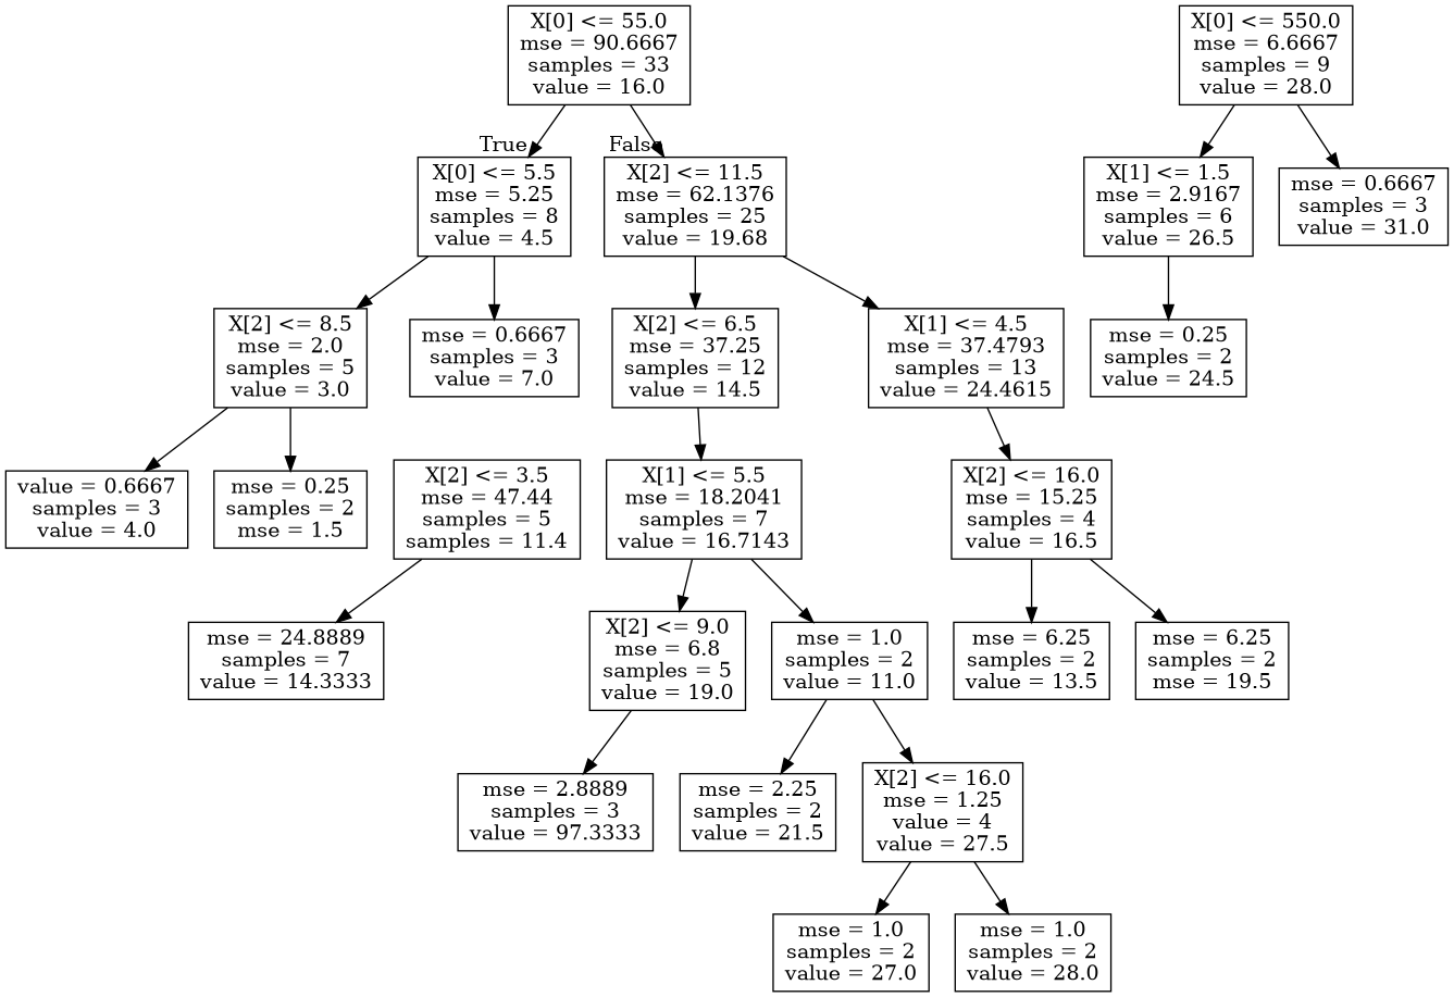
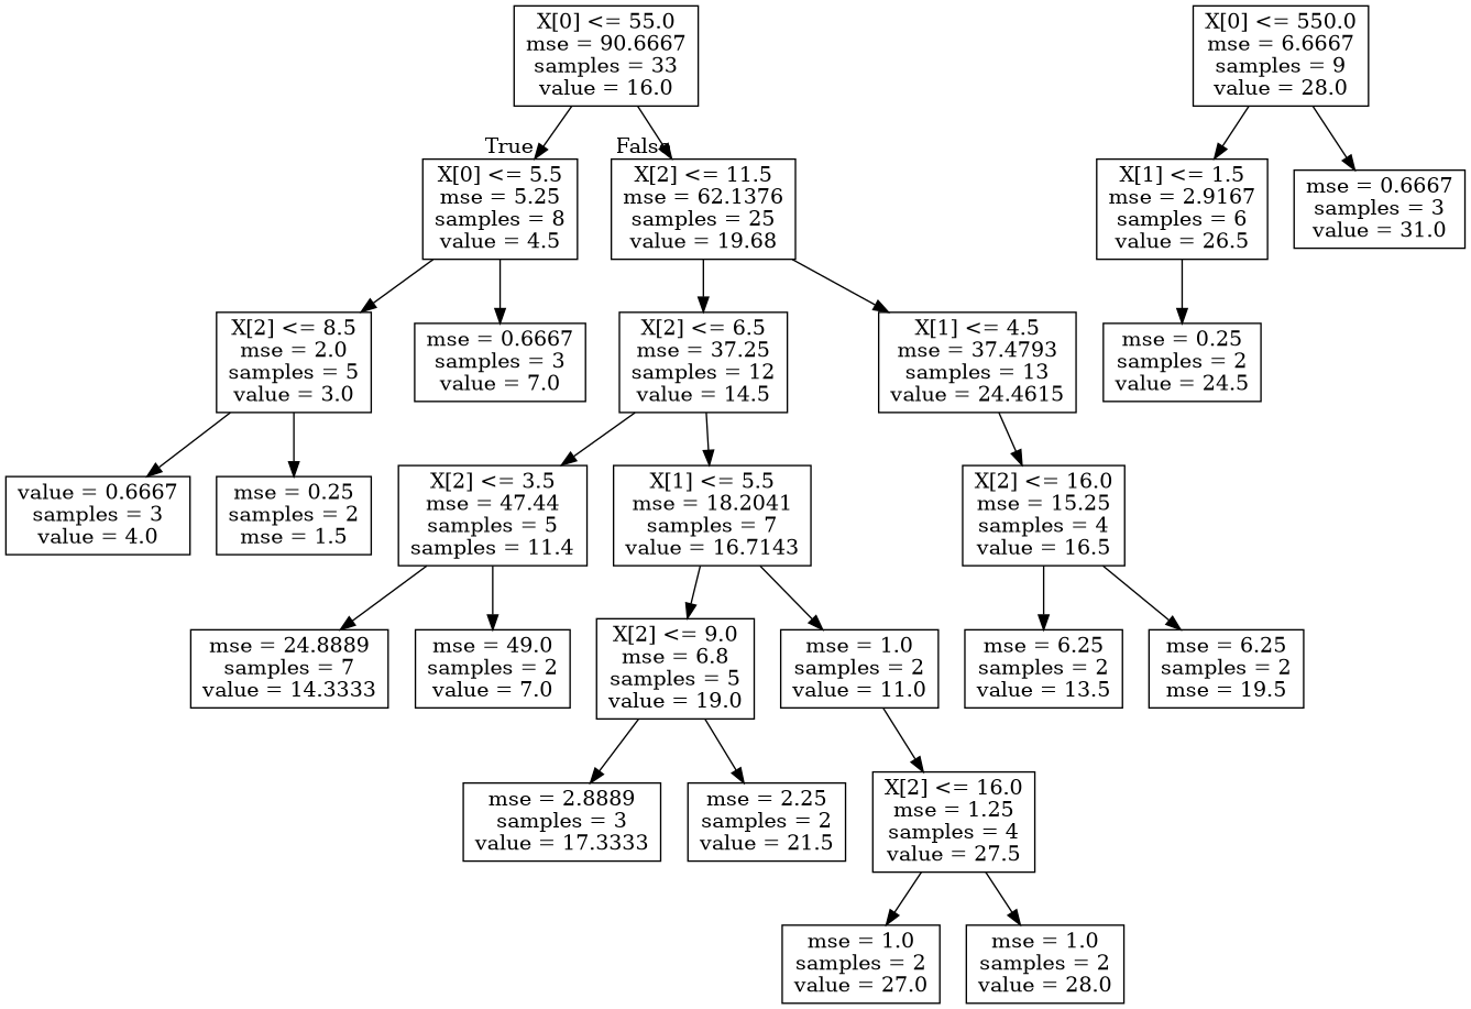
  digraph {
    node [shape=box]
    n1 [label="X[0] <= 55.0\nmse = 90.6667\nsamples = 33\nvalue = 16.0"]
    n2 [label="X[0] <= 5.5\nmse = 5.25\nsamples = 8\nvalue = 4.5"]
    n3 [label="X[2] <= 11.5\nmse = 62.1376\nsamples = 25\nvalue = 19.68"]
    n4 [label="X[2] <= 8.5\nmse = 2.0\nsamples = 5\nvalue = 3.0"]
    n5 [label="mse = 0.6667\nsamples = 3\nvalue = 7.0"]
    n6 [label="X[2] <= 6.5\nmse = 37.25\nsamples = 12\nvalue = 14.5"]
    n7 [label="X[1] <= 4.5\nmse = 37.4793\nsamples = 13\nvalue = 24.4615"]
    n8 [label="value = 0.6667\nsamples = 3\nvalue = 4.0"]
    n9 [label="mse = 0.25\nsamples = 2\nmse = 1.5"]
    n10 [label="X[2] <= 3.5\nmse = 47.44\nsamples = 5\nsamples = 11.4"]
    n11 [label="X[1] <= 5.5\nmse = 18.2041\nsamples = 7\nvalue = 16.7143"]
    n12 [label="X[2] <= 16.0\nmse = 15.25\nsamples = 4\nvalue = 16.5"]
    n13 [label="mse = 24.8889\nsamples = 7\nvalue = 14.3333"]
+   n14 [label="mse = 49.0\nsamples = 2\nvalue = 7.0"]
    n15 [label="X[2] <= 9.0\nmse = 6.8\nsamples = 5\nvalue = 19.0"]
    n16 [label="mse = 1.0\nsamples = 2\nvalue = 11.0"]
-   n17 [label="mse = 2.8889\nsamples = 3\nvalue = 97.3333"]
+   n17 [label="mse = 2.8889\nsamples = 3\nvalue = 17.3333"]
    n18 [label="mse = 2.25\nsamples = 2\nvalue = 21.5"]
-   n19 [label="X[2] <= 16.0\nmse = 1.25\nvalue = 4\nvalue = 27.5"]
+   n19 [label="X[2] <= 16.0\nmse = 1.25\nsamples = 4\nvalue = 27.5"]
    n20 [label="X[0] <= 550.0\nmse = 6.6667\nsamples = 9\nvalue = 28.0"]
    n21 [label="X[1] <= 1.5\nmse = 2.9167\nsamples = 6\nvalue = 26.5"]
    n22 [label="mse = 0.6667\nsamples = 3\nvalue = 31.0"]
    n23 [label="mse = 6.25\nsamples = 2\nvalue = 13.5"]
    n24 [label="mse = 6.25\nsamples = 2\nmse = 19.5"]
    n25 [label="mse = 0.25\nsamples = 2\nvalue = 24.5"]
    n26 [label="mse = 1.0\nsamples = 2\nvalue = 27.0"]
    n27 [label="mse = 1.0\nsamples = 2\nvalue = 28.0"]
    n1 -> n2 [headlabel=True labelangle=45 labeldistance=2.5]
    n1 -> n3 [headlabel=False labelangle=-45 labeldistance=2.5]
    n2 -> n4
    n2 -> n5
    n3 -> n6
    n3 -> n7
    n4 -> n8
    n4 -> n9
+   n6 -> n10
    n6 -> n11
    n7 -> n12
    n10 -> n13
+   n10 -> n14
    n11 -> n15
    n11 -> n16
    n12 -> n23
    n12 -> n24
    n15 -> n17
-   n16 -> n18
+   n15 -> n18
    n16 -> n19
    n19 -> n26
    n19 -> n27
    n20 -> n21
    n20 -> n22
    n21 -> n25
  }
